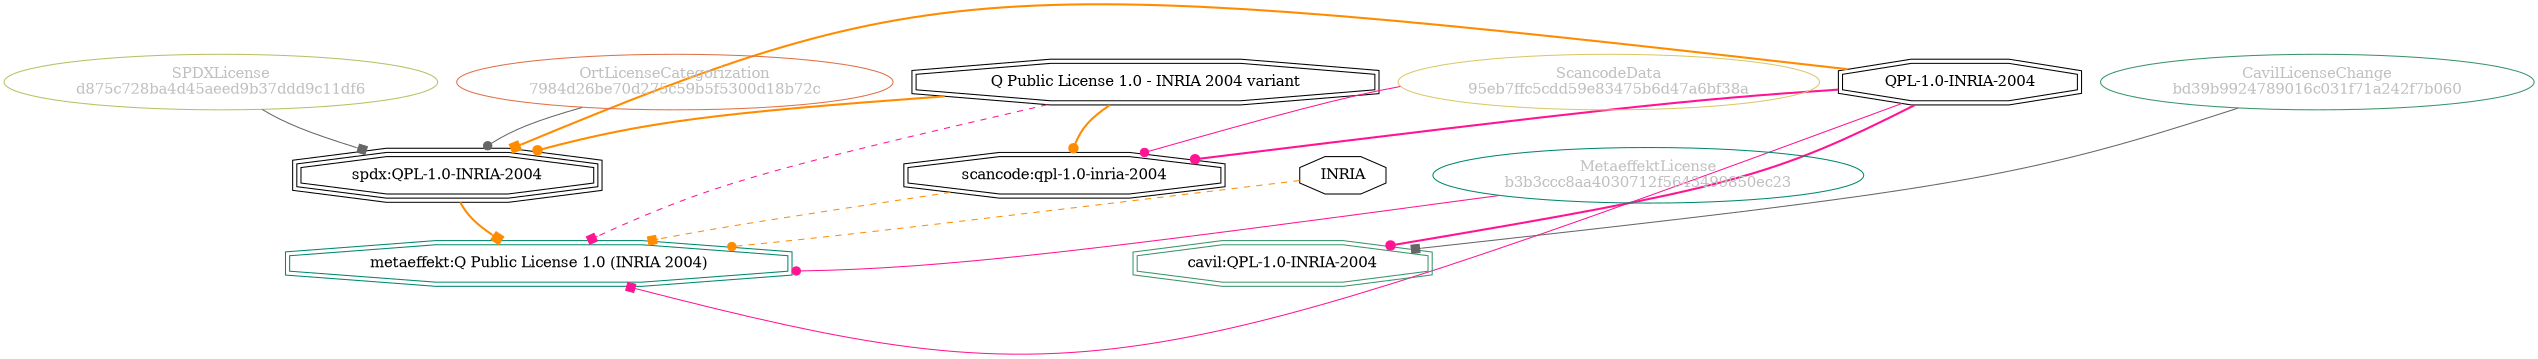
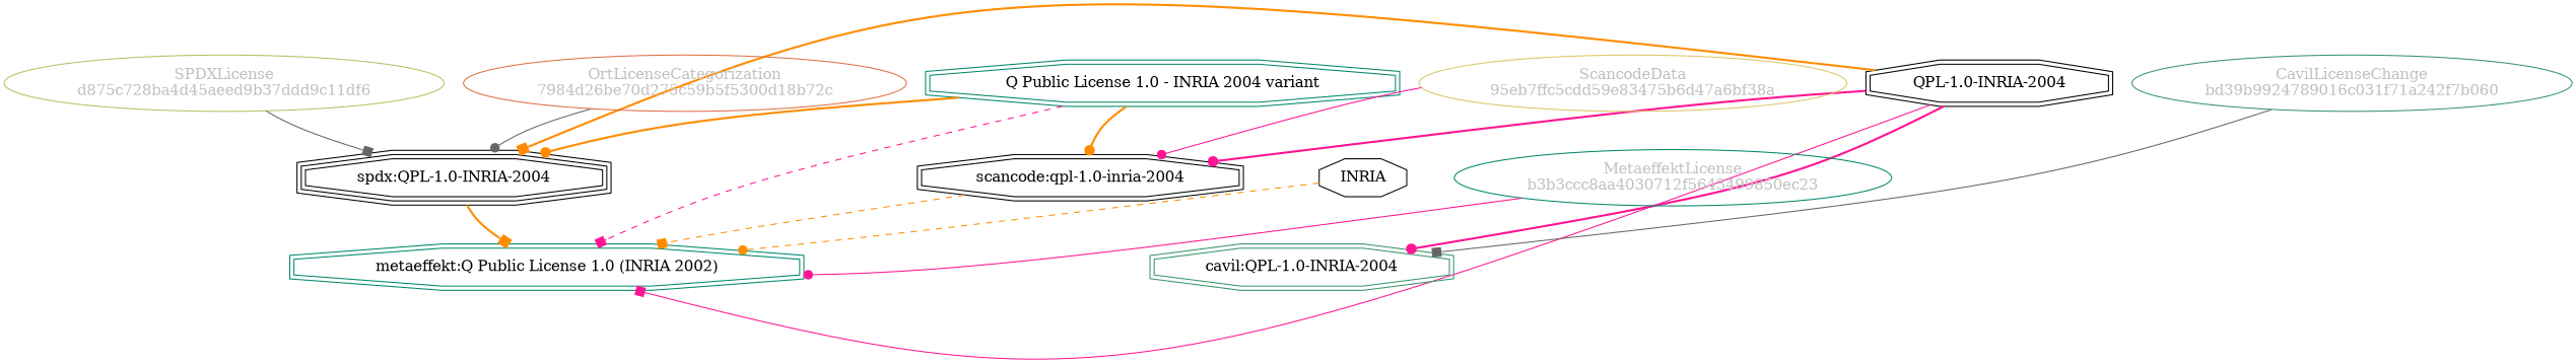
  strict digraph {
    splines=curved
    node [shape=ellipse]
    edge [arrowhead=dot color=darkorange weight=0.5 style=bold]
    n1 [color="#b8bf62" fillcolor="beige;1" fontcolor=gray label="SPDXLicense\nd875c728ba4d45aeed9b37ddd9c11df6"]
    n2 [label="spdx:QPL-1.0-INRIA-2004" shape=tripleoctagon]
-   n3 [color="#00876c" label="metaeffekt:Q Public License 1.0 (INRIA 2004)" shape=doubleoctagon]
+   n3 [color="#00876c" label="metaeffekt:Q Public License 1.0 (INRIA 2002)" shape=doubleoctagon]
    n4 [label="QPL-1.0-INRIA-2004" shape=doubleoctagon]
    n5 [label="scancode:qpl-1.0-inria-2004" shape=doubleoctagon]
    n6 [color="#379469" label="cavil:QPL-1.0-INRIA-2004" shape=doubleoctagon]
-   n7 [label="Q Public License 1.0 - INRIA 2004 variant" shape=doubleoctagon]
+   n7 [label="Q Public License 1.0 - INRIA 2004 variant" shape=doubleoctagon color="#00876c"]
    n8 [label=INRIA shape=octagon]
    n9 [color="#dac767" fillcolor="beige;1" fontcolor=gray label="ScancodeData\n95eb7ffc5cdd59e83475b6d47a6bf38a"]
    n10 [color="#e06f45" fillcolor="beige;1" fontcolor=gray label="OrtLicenseCategorization\n7984d26be70d275c59b5f5300d18b72c"]
    n11 [color="#379469" fillcolor="beige;1" fontcolor=gray label="CavilLicenseChange\nbd39b9924789016c031f71a242f7b060"]
    n12 [color="#00876c" fillcolor="beige;1" fontcolor=gray label="MetaeffektLicense\nb3b3ccc8aa4030712f5643499850ec23"]
    n1 -> n2 [arrowhead=box color=gray40 style=""]
    n2 -> n3 [arrowhead=box weight=0.7]
    n4 -> n2 [arrowhead=box weight=0.7]
    n4 -> n3 [arrowhead=box color=deeppink style=solid]
    n4 -> n5 [color=deeppink weight=0.7]
    n4 -> n6 [color=deeppink weight=0.7]
    n5 -> n3 [arrowhead=box style=dashed]
    n7 -> n2 [weight=0.7]
    n7 -> n3 [arrowhead=box color=deeppink style=dashed]
    n7 -> n5 [weight=0.7]
    n8 -> n3 [style=dashed]
    n9 -> n5 [color=deeppink style=""]
    n10 -> n2 [color=gray40 style=""]
    n11 -> n6 [arrowhead=box color=gray40 style=""]
    n12 -> n3 [color=deeppink style=""]
  }
